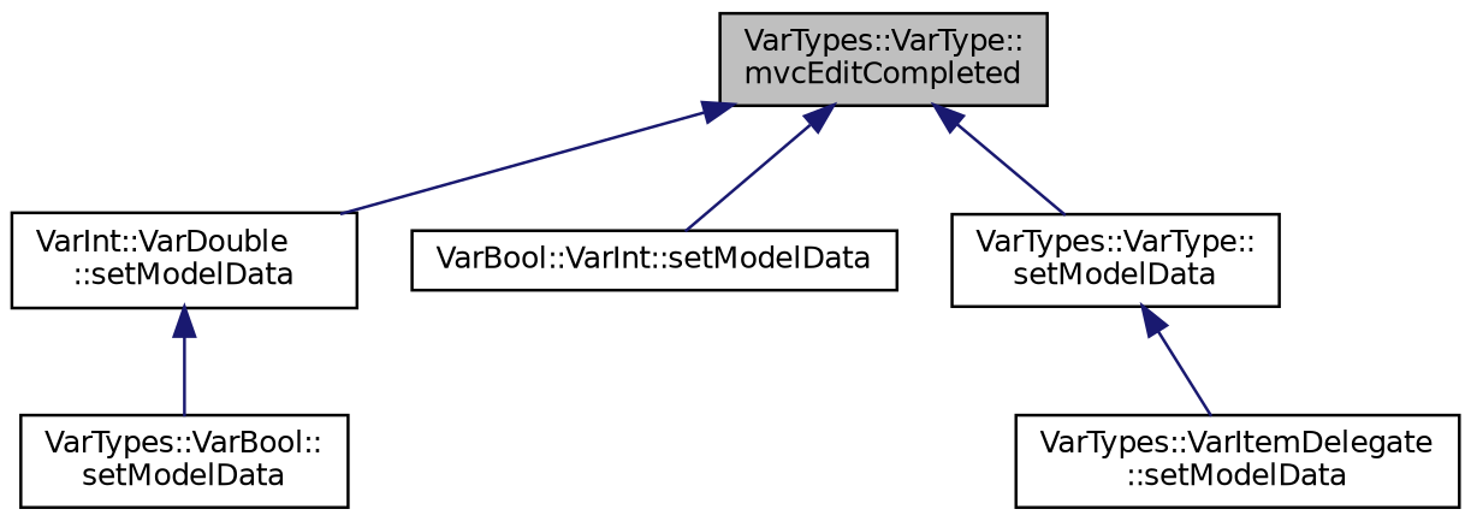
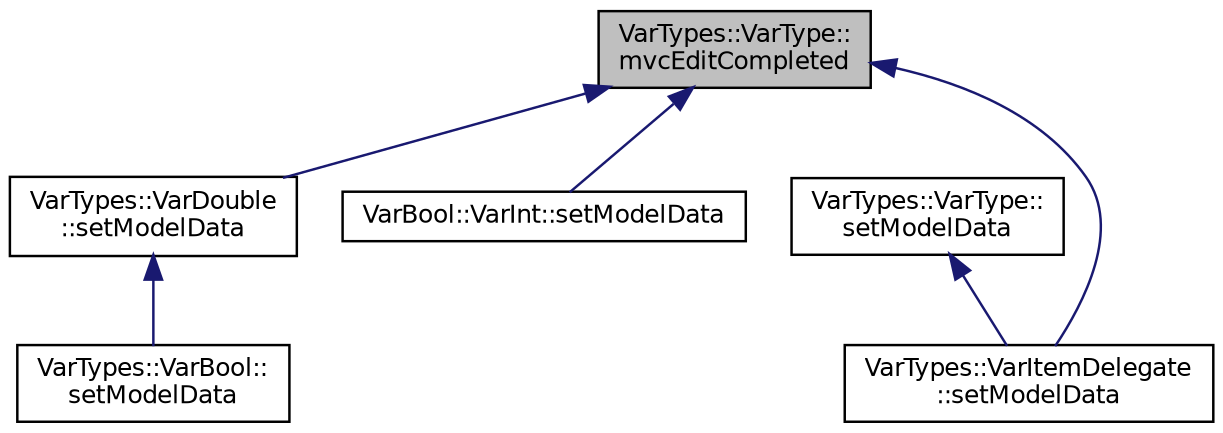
  digraph {
    rankdir=TB
    node [color=black fillcolor=white fontname=Helvetica fontsize=10 shape=record style=filled]
    edge [color=midnightblue dir=back fontname=Helvetica fontsize=10 labelfontname=Helvetica labelfontsize=10 style=solid]
    n1 [fillcolor=grey75 fontcolor=black height=0.2 label="VarTypes::VarType::\lmvcEditCompleted" width=0.4]
-   n2 [height=0.2 label="VarInt::VarDouble\l::setModelData" width=0.4]
+   n2 [height=0.2 label="VarTypes::VarDouble\l::setModelData" width=0.4]
    n3 [height=0.2 label="VarBool::VarInt::setModelData" width=0.4]
    n4 [height=0.2 label="VarTypes::VarType::\lsetModelData" width=0.4]
    n5 [height=0.2 label="VarTypes::VarBool::\lsetModelData" width=0.4]
    n6 [height=0.2 label="VarTypes::VarItemDelegate\l::setModelData" width=0.4]
    n1 -> n2
    n1 -> n3
-   n1 -> n4
+   n1 -> n6
    n2 -> n5
    n4 -> n6
  }
